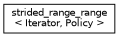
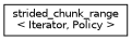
  digraph {
    rankdir=LR
-   n1 [color=black fillcolor=white fontname=Helvetica fontsize=10 height=0.2 label="strided_range_range\l\< Iterator, Policy \>" shape=record style=filled width=0.4]
+   n1 [color=black fillcolor=white fontname=Helvetica fontsize=10 height=0.2 label="strided_chunk_range\l\< Iterator, Policy \>" shape=record style=filled width=0.4]
  }
